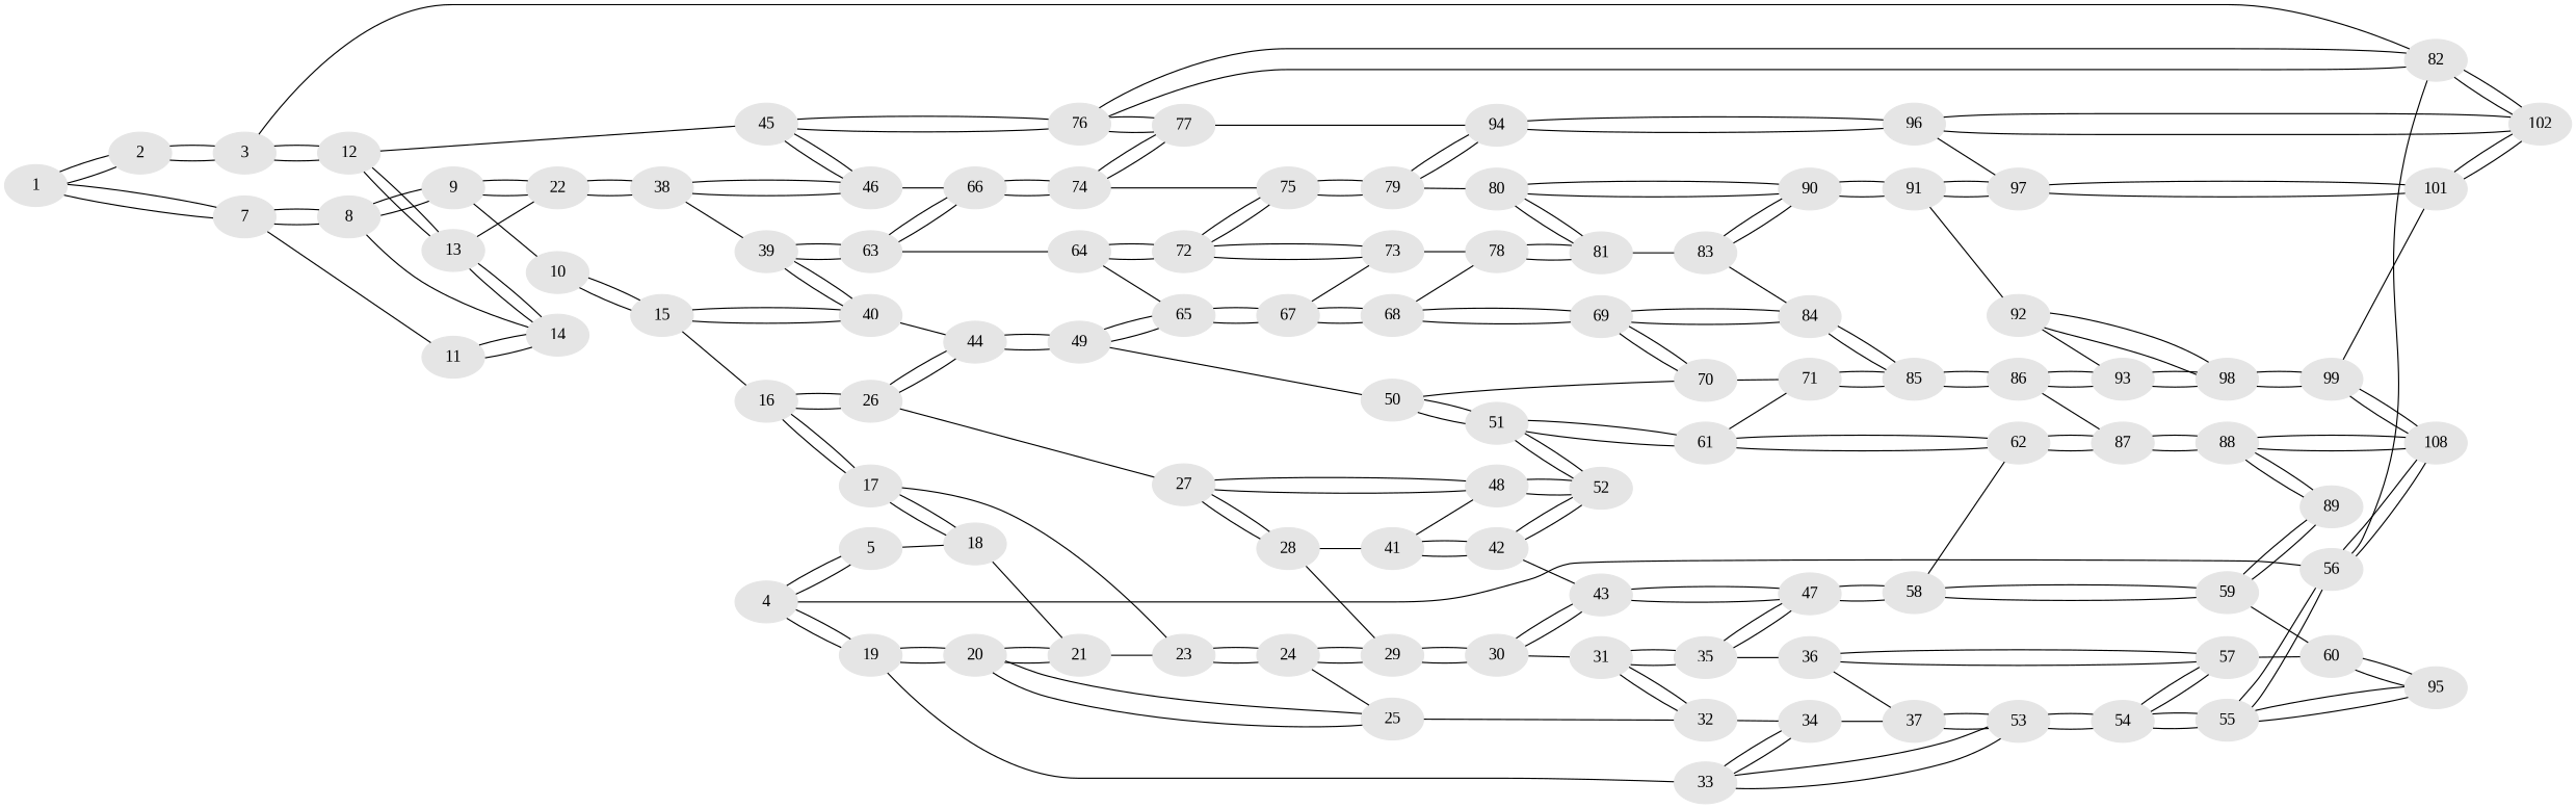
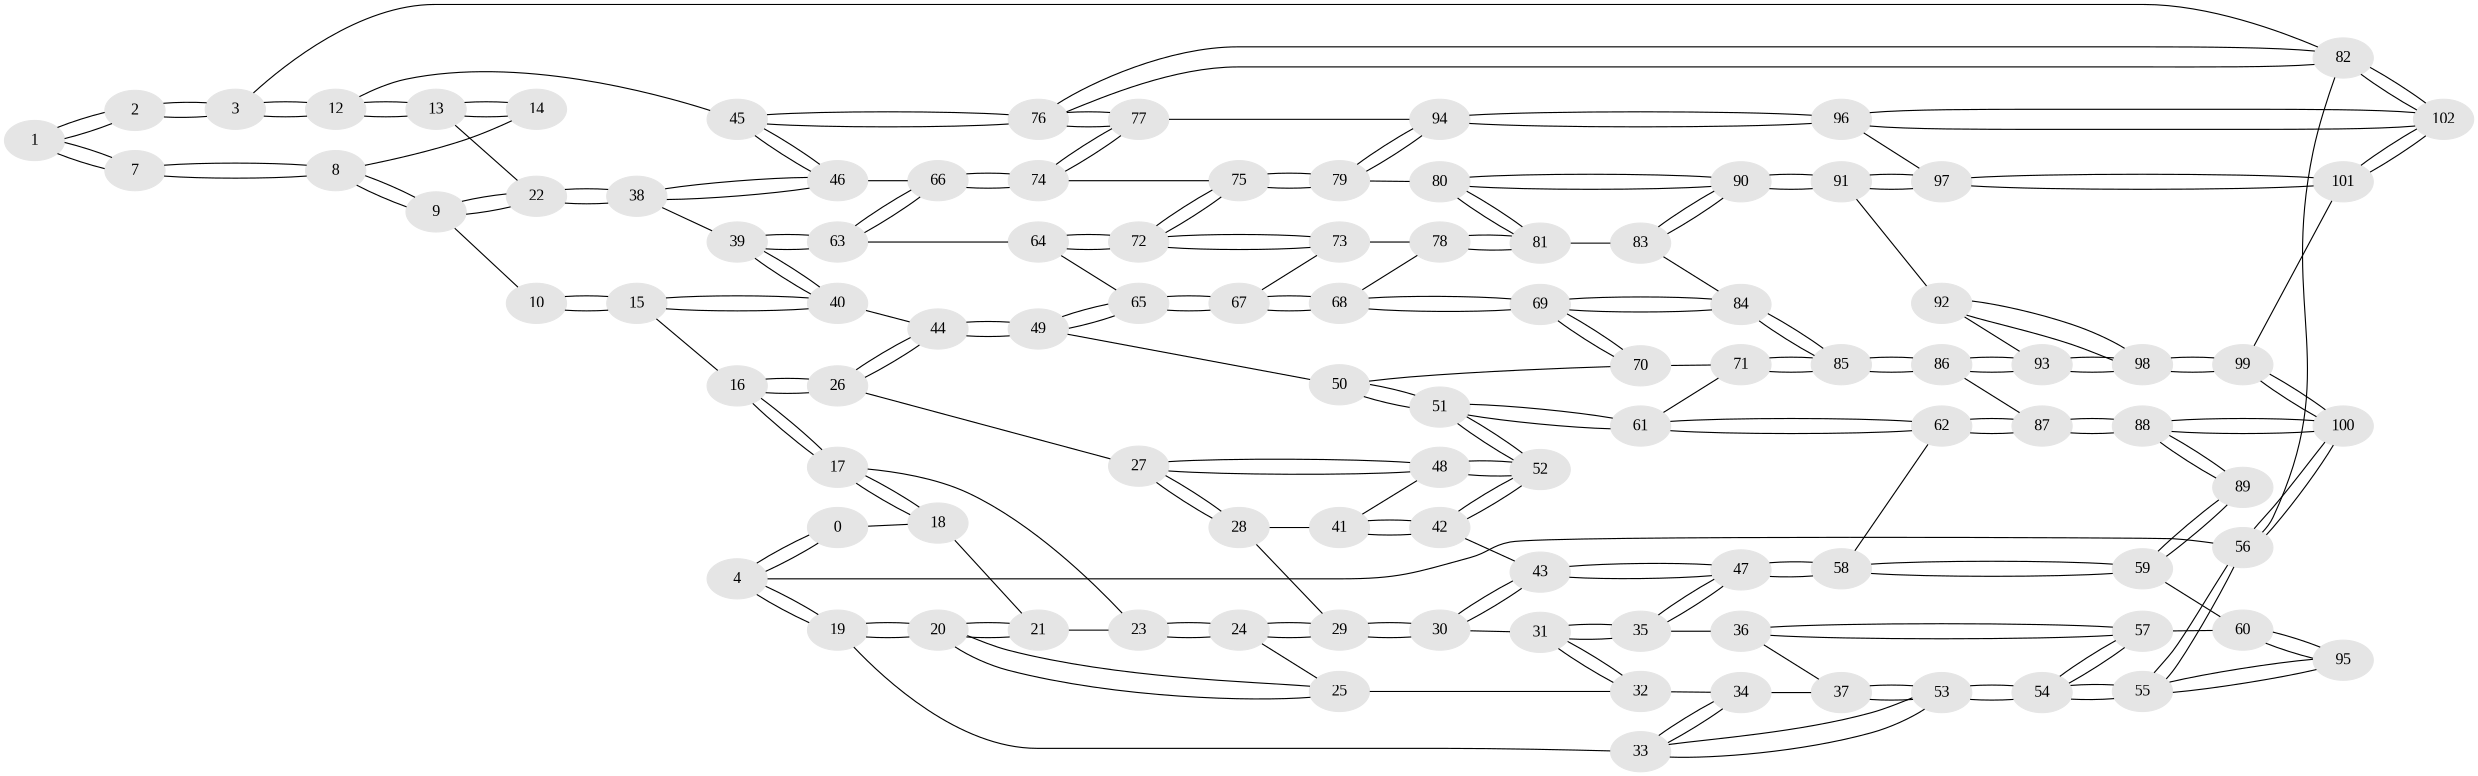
  graph {
    fontname="Liberation Serif"
    rankdir=LR
    node [color=gray90 fontname="Liberation Serif" style=filled]
    edge [fontname="Liberation Serif"]
    1
    2
    7
    3
    8
-   11
    12
    82
    4
-   5
+   5 [label=0]
    19
    56
    13
    45
    102
    18
    20
    33
-   100 [label=108]
+   100
    21
    10
    15
    9
    14
    22
    38
    16
    40
    46
    76
    17
    26
    44
    23
    27
    24
    25
    34
    53
    32
    39
    29
    30
    28
    48
    49
    41
    52
    42
    31
    43
    35
    47
    36
    37
    54
    57
    58
    60
    63
    66
    64
    50
    65
    77
    74
    59
    62
    51
    70
    67
    61
    71
    55
    95
    89
    87
    85
    88
    72
    73
    75
    68
    69
    78
    84
    81
    86
    79
    94
    80
    96
    83
    90
    91
    93
    98
    92
    97
    101
    99
    1 -- 2
    1 -- 2
    1 -- 7
    1 -- 7
    2 -- 3
    2 -- 3
    7 -- 8
    7 -- 8
-   7 -- 11
    3 -- 12
    3 -- 12
    3 -- 82
    8 -- 9
    8 -- 9
    8 -- 14
-   11 -- 14
-   11 -- 14
    12 -- 13
    12 -- 13
    12 -- 45
    82 -- 102
    82 -- 102
    4 -- 5
    4 -- 5
    4 -- 19
    4 -- 19
    4 -- 56
    5 -- 18
    19 -- 20
    19 -- 20
    19 -- 33
    56 -- 82
    56 -- 100
    56 -- 100
    13 -- 14
    13 -- 14
    13 -- 22
    45 -- 46
    45 -- 46
    45 -- 76
    45 -- 76
    18 -- 21
    20 -- 21
    20 -- 21
    20 -- 25
    20 -- 25
    33 -- 34
    33 -- 34
    33 -- 53
    33 -- 53
    21 -- 23
    10 -- 15
    10 -- 15
    15 -- 16
    15 -- 40
    15 -- 40
    9 -- 10
    9 -- 22
    9 -- 22
    22 -- 38
    22 -- 38
    38 -- 46
    38 -- 46
    38 -- 39
    16 -- 17
    16 -- 17
    16 -- 26
    16 -- 26
    40 -- 44
    46 -- 66
    76 -- 82
    76 -- 82
    76 -- 77
    76 -- 77
    17 -- 18
    17 -- 18
    17 -- 23
    26 -- 44
    26 -- 44
    26 -- 27
    44 -- 49
    44 -- 49
    23 -- 24
    23 -- 24
    27 -- 28
    27 -- 28
    27 -- 48
    27 -- 48
    24 -- 25
    24 -- 29
    24 -- 29
    25 -- 32
    34 -- 37
    53 -- 54
    53 -- 54
    32 -- 34
    39 -- 40
    39 -- 40
    39 -- 63
    39 -- 63
    29 -- 30
    29 -- 30
    30 -- 31
    30 -- 43
    30 -- 43
    28 -- 29
    28 -- 41
    48 -- 52
    48 -- 52
    49 -- 50
    49 -- 65
    49 -- 65
    41 -- 48
    41 -- 42
    41 -- 42
    42 -- 52
    42 -- 52
    42 -- 43
    31 -- 32
    31 -- 32
    31 -- 35
    31 -- 35
    43 -- 47
    43 -- 47
    35 -- 47
    35 -- 47
    35 -- 36
    47 -- 58
    47 -- 58
    36 -- 37
    36 -- 57
    36 -- 57
    37 -- 53
    37 -- 53
    54 -- 57
    54 -- 57
    54 -- 55
    54 -- 55
    57 -- 60
    58 -- 59
    58 -- 59
    58 -- 62
    60 -- 95
    60 -- 95
    63 -- 66
    63 -- 66
    63 -- 64
    66 -- 74
    66 -- 74
    64 -- 65
    64 -- 72
    64 -- 72
    50 -- 51
    50 -- 51
    50 -- 70
    65 -- 67
    65 -- 67
    77 -- 94
    74 -- 77
    74 -- 77
    74 -- 75
    59 -- 60
    59 -- 89
    59 -- 89
    62 -- 87
    62 -- 87
    51 -- 52
    51 -- 52
    51 -- 61
    51 -- 61
    70 -- 71
    67 -- 73
    67 -- 68
    67 -- 68
    61 -- 62
    61 -- 62
    61 -- 71
    71 -- 85
    71 -- 85
    55 -- 56
    55 -- 56
    55 -- 95
    55 -- 95
    87 -- 88
    87 -- 88
    85 -- 86
    85 -- 86
    88 -- 100
    88 -- 100
    88 -- 89
    88 -- 89
    72 -- 73
    72 -- 73
    72 -- 75
    72 -- 75
    73 -- 78
    75 -- 79
    75 -- 79
    68 -- 69
    68 -- 69
    68 -- 78
    69 -- 70
    69 -- 70
    69 -- 84
    69 -- 84
    78 -- 81
    78 -- 81
    84 -- 85
    84 -- 85
    81 -- 83
    86 -- 87
    86 -- 93
    86 -- 93
    79 -- 94
    79 -- 94
    79 -- 80
    94 -- 96
    94 -- 96
    80 -- 81
    80 -- 81
    80 -- 90
    80 -- 90
    96 -- 102
    96 -- 102
    96 -- 97
    83 -- 84
    83 -- 90
    83 -- 90
    90 -- 91
    90 -- 91
    91 -- 92
    91 -- 97
    91 -- 97
    93 -- 98
    93 -- 98
    98 -- 99
    98 -- 99
    92 -- 93
    92 -- 98
    92 -- 98
    97 -- 101
    97 -- 101
    101 -- 102
    101 -- 102
    99 -- 100
    99 -- 100
    99 -- 101
  }
